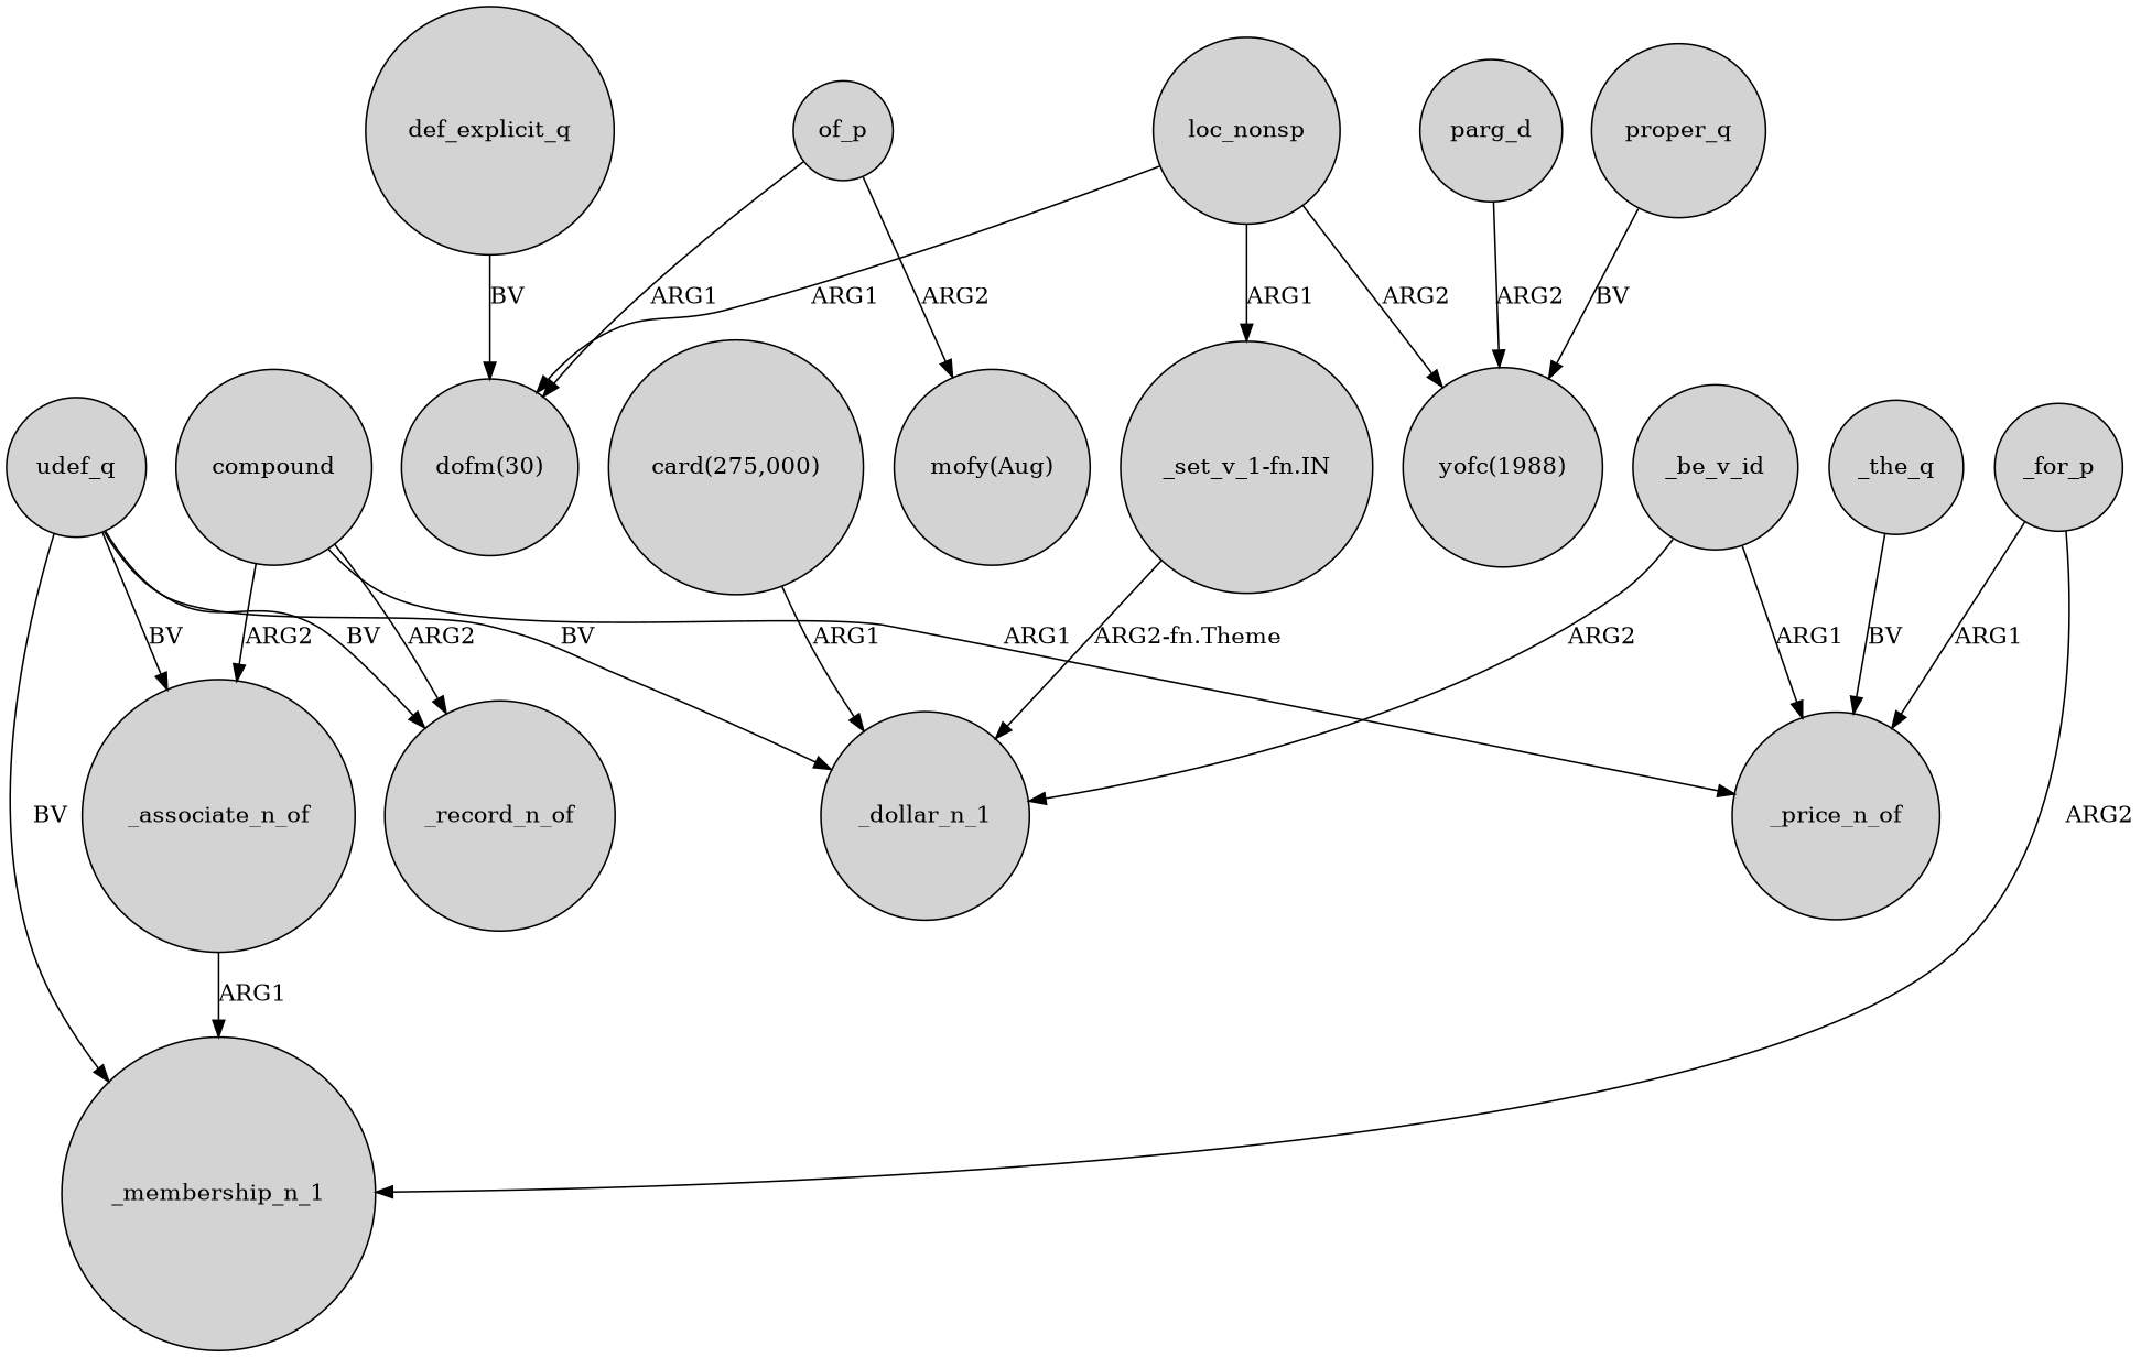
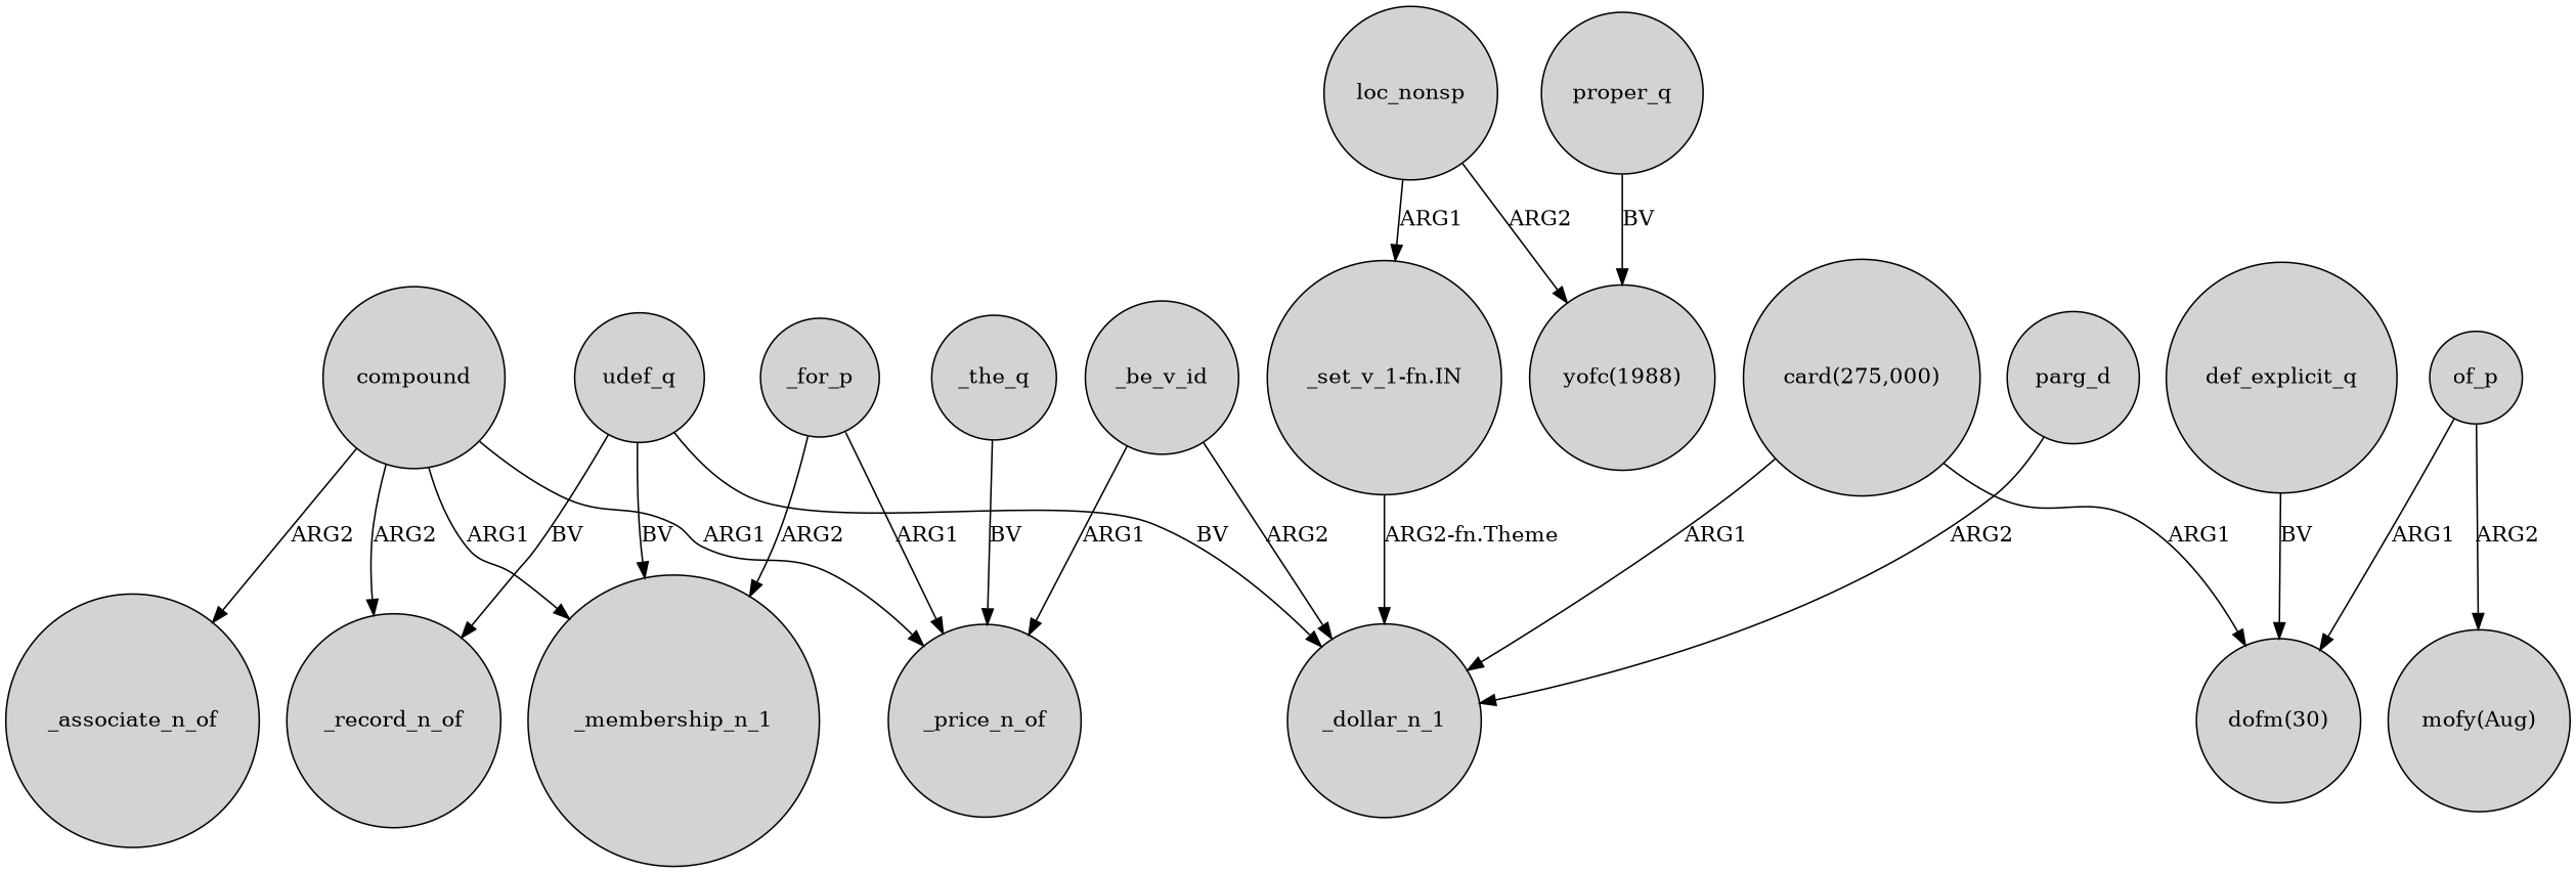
  digraph {
    node [shape=circle style=filled]
    udef_q
    _membership_n_1
    _dollar_n_1
    _record_n_of
    _associate_n_of
    "_set_v_1-fn.IN"
    loc_nonsp
    "dofm(30)"
    "yofc(1988)"
    _be_v_id
    _price_n_of
    "card(275,000)"
    _the_q
    _for_p
    compound
    def_explicit_q
    proper_q
    parg_d
    of_p
    "mofy(Aug)"
    udef_q -> _membership_n_1 [label=BV]
    udef_q -> _dollar_n_1 [label=BV]
    udef_q -> _record_n_of [label=BV]
-   udef_q -> _associate_n_of [label=BV]
    "_set_v_1-fn.IN" -> _dollar_n_1 [label="ARG2-fn.Theme"]
    loc_nonsp -> "_set_v_1-fn.IN" [label=ARG1]
-   loc_nonsp -> "dofm(30)" [label=ARG1]
+   "card(275,000)" -> "dofm(30)" [label=ARG1]
    loc_nonsp -> "yofc(1988)" [label=ARG2]
    _be_v_id -> _dollar_n_1 [label=ARG2]
    _be_v_id -> _price_n_of [label=ARG1]
    "card(275,000)" -> _dollar_n_1 [label=ARG1]
    _the_q -> _price_n_of [label=BV]
    _for_p -> _membership_n_1 [label=ARG2]
    _for_p -> _price_n_of [label=ARG1]
-   _associate_n_of -> _membership_n_1 [label=ARG1]
+   compound -> _membership_n_1 [label=ARG1]
    compound -> _record_n_of [label=ARG2]
    compound -> _associate_n_of [label=ARG2]
    compound -> _price_n_of [label=ARG1]
    def_explicit_q -> "dofm(30)" [label=BV]
    proper_q -> "yofc(1988)" [label=BV]
-   parg_d -> "yofc(1988)" [label=ARG2]
+   parg_d -> _dollar_n_1 [label=ARG2]
    of_p -> "dofm(30)" [label=ARG1]
    of_p -> "mofy(Aug)" [label=ARG2]
  }
